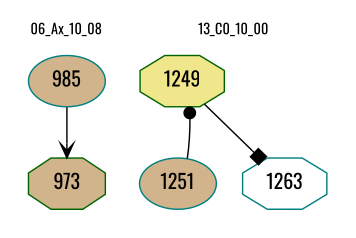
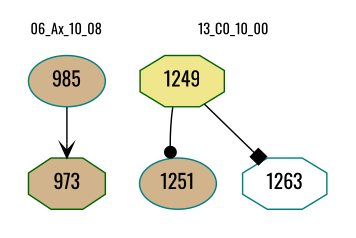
  digraph {
    fontname=Oswald
    node [color=teal fillcolor=tan fontname=Oswald shape=octagon style=filled]
    edge [color=black fontname=Oswald]
    n1 [label=985 shape=ellipse]
    n2 [color=darkgreen label=973]
    n3 [color=darkgreen fillcolor=khaki label=1249]
    n4 [label=1251 shape=ellipse]
    n5 [fillcolor=white label=1263]
    subgraph cluster_1 {
      color=white
      fontsize=10
      label="06_Ax_10_08"
      n1
      n2
    }
    subgraph cluster_2 {
      color=white
      fontsize=10
      label="13_C0_10_00"
      n3
      n4
      n5
    }
    n1 -> n2 [arrowhead=vee]
-   n4 -> n3 [arrowhead=dot]
+   n3 -> n4 [arrowhead=dot]
    n3 -> n5 [arrowhead=box]
  }
